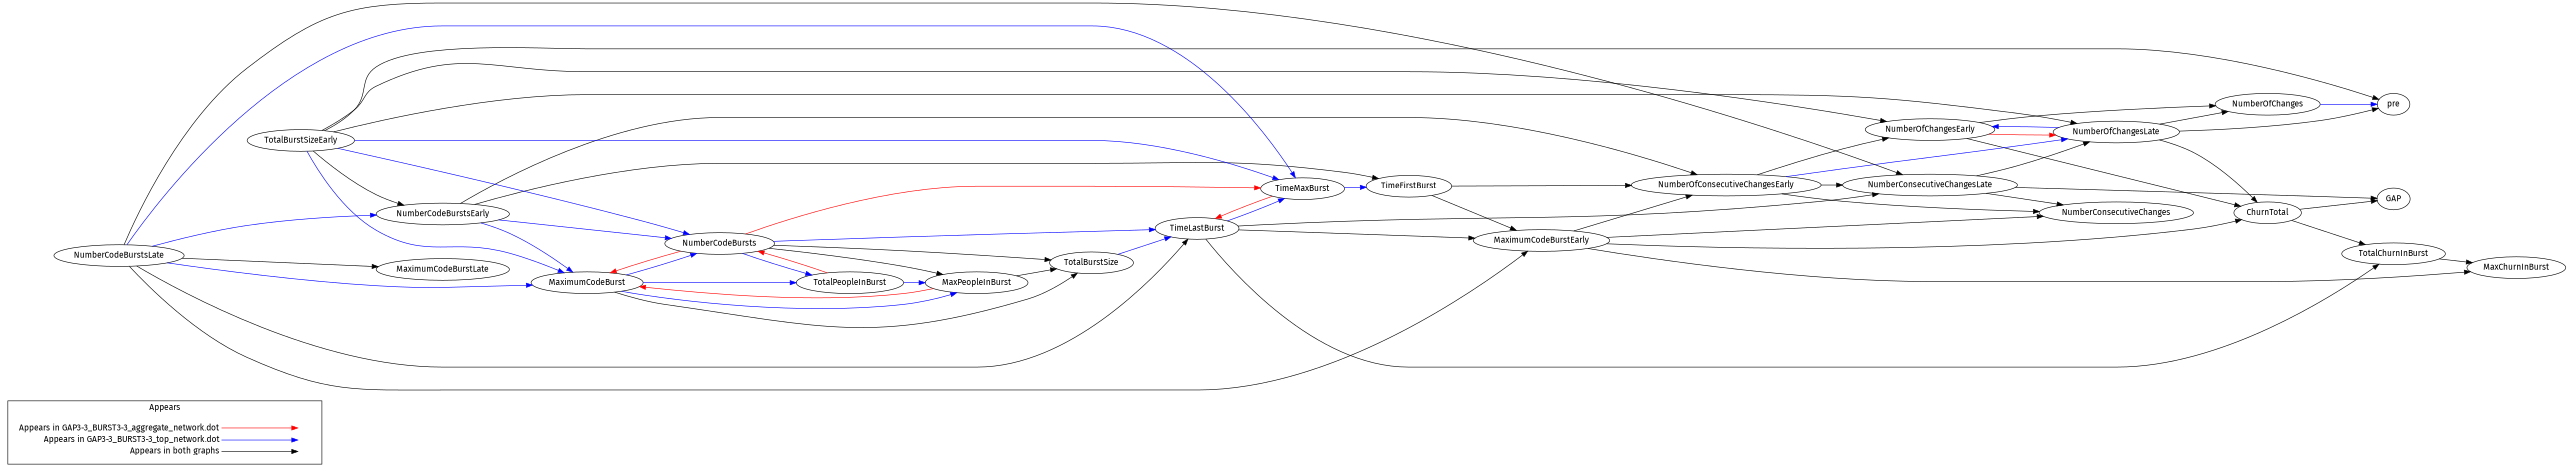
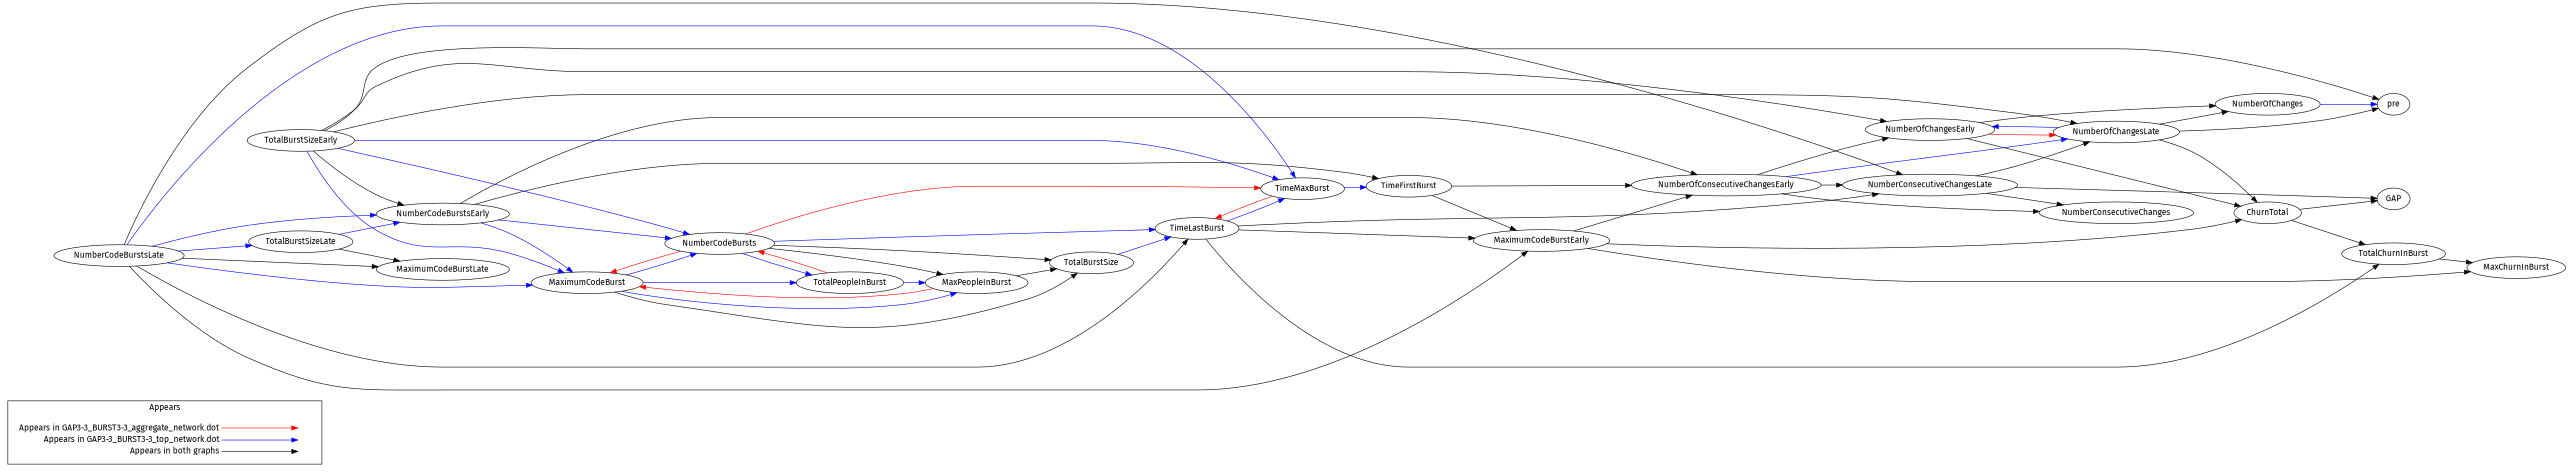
  digraph {
    fontname="Fira Sans"
    rankdir=LR
    node [fontname="Fira Sans"]
    edge [color=black fontname="Fira Sans"]
    n1 [label=<<table border="0" cellpadding="2" cellspacing="0" cellborder="0">       <tr><td align="right" port="i1">Appears in GAP3-3_BURST3-3_aggregate_network.dot</td></tr>       <tr><td align="right" port="i2">Appears in GAP3-3_BURST3-3_top_network.dot</td></tr>       <tr><td align="right" port="i3">Appears in both graphs</td></tr>       </table>> shape=plaintext]
    n2 [label=<<table border="0" cellpadding="2" cellspacing="0" cellborder="0">       <tr><td port="i1">&nbsp;</td></tr>       <tr><td port="i2">&nbsp;</td></tr>       <tr><td port="i3">&nbsp;</td></tr>       </table>> shape=plaintext]
    NumberOfChangesEarly
    NumberOfChangesLate
    NumberOfChanges
    ChurnTotal
    pre
    TotalChurnInBurst
    n9 [label=GAP]
    MaxPeopleInBurst
    MaximumCodeBurst
    TotalBurstSize
    NumberCodeBursts
    TotalPeopleInBurst
    TimeLastBurst
    TimeMaxBurst
    TimeFirstBurst
    NumberConsecutiveChangesLate
    MaximumCodeBurstEarly
    NumberOfConsecutiveChangesEarly
    NumberConsecutiveChanges
    MaxChurnInBurst
+   TotalBurstSizeLate
    MaximumCodeBurstLate
    NumberCodeBurstsEarly
    NumberCodeBurstsLate
    TotalBurstSizeEarly
    subgraph cluster_1 {
      label=Appears
      n1
      n2
    }
    n1 -> n2 [color=red headport="i1:w" tailport="i1:e"]
    n1 -> n2 [color=blue headport="i2:w" tailport="i2:e"]
    n1 -> n2 [headport="i3:w" tailport="i3:e"]
    NumberOfChangesEarly -> NumberOfChangesLate [color=red]
    NumberOfChangesEarly -> NumberOfChanges
    NumberOfChangesEarly -> ChurnTotal
    NumberOfChangesLate -> NumberOfChangesEarly [color=blue]
    NumberOfChangesLate -> NumberOfChanges
    NumberOfChangesLate -> ChurnTotal
    NumberOfChangesLate -> pre
    NumberOfChanges -> pre [color=blue]
    ChurnTotal -> TotalChurnInBurst
    ChurnTotal -> n9
    TotalChurnInBurst -> MaxChurnInBurst
    MaxPeopleInBurst -> MaximumCodeBurst [color=red]
    MaxPeopleInBurst -> TotalBurstSize
    MaximumCodeBurst -> MaxPeopleInBurst [color=blue]
    MaximumCodeBurst -> TotalBurstSize
    MaximumCodeBurst -> NumberCodeBursts [color=blue]
    MaximumCodeBurst -> TotalPeopleInBurst [color=blue]
    TotalBurstSize -> TimeLastBurst [color=blue]
    NumberCodeBursts -> MaxPeopleInBurst
    NumberCodeBursts -> MaximumCodeBurst [color=red]
    NumberCodeBursts -> TotalBurstSize
    NumberCodeBursts -> TotalPeopleInBurst [color=blue]
    NumberCodeBursts -> TimeLastBurst [color=blue]
    NumberCodeBursts -> TimeMaxBurst [color=red]
    TotalPeopleInBurst -> MaxPeopleInBurst [color=blue]
    TotalPeopleInBurst -> NumberCodeBursts [color=red]
    TimeLastBurst -> TotalChurnInBurst
    TimeLastBurst -> TimeMaxBurst [color=blue]
    TimeLastBurst -> NumberConsecutiveChangesLate
    TimeLastBurst -> MaximumCodeBurstEarly
    TimeMaxBurst -> TimeLastBurst [color=red]
    TimeMaxBurst -> TimeFirstBurst [color=blue]
    TimeFirstBurst -> MaximumCodeBurstEarly
    TimeFirstBurst -> NumberOfConsecutiveChangesEarly
    NumberConsecutiveChangesLate -> NumberOfChangesLate
    NumberConsecutiveChangesLate -> n9
    NumberConsecutiveChangesLate -> NumberConsecutiveChanges
    MaximumCodeBurstEarly -> ChurnTotal
    MaximumCodeBurstEarly -> NumberOfConsecutiveChangesEarly
-   MaximumCodeBurstEarly -> NumberConsecutiveChanges
    MaximumCodeBurstEarly -> MaxChurnInBurst
    NumberOfConsecutiveChangesEarly -> NumberOfChangesEarly
    NumberOfConsecutiveChangesEarly -> NumberOfChangesLate [color=blue]
    NumberOfConsecutiveChangesEarly -> NumberConsecutiveChangesLate
    NumberOfConsecutiveChangesEarly -> NumberConsecutiveChanges
+   TotalBurstSizeLate -> MaximumCodeBurstLate
+   TotalBurstSizeLate -> NumberCodeBurstsEarly [color=blue]
    NumberCodeBurstsEarly -> MaximumCodeBurst [color=blue]
    NumberCodeBurstsEarly -> NumberCodeBursts [color=blue]
    NumberCodeBurstsEarly -> TimeFirstBurst
    NumberCodeBurstsEarly -> NumberOfConsecutiveChangesEarly
    NumberCodeBurstsLate -> MaximumCodeBurst [color=blue]
    NumberCodeBurstsLate -> TimeLastBurst
    NumberCodeBurstsLate -> TimeMaxBurst [color=blue]
    NumberCodeBurstsLate -> NumberConsecutiveChangesLate
    NumberCodeBurstsLate -> MaximumCodeBurstEarly
+   NumberCodeBurstsLate -> TotalBurstSizeLate [color=blue]
    NumberCodeBurstsLate -> MaximumCodeBurstLate
    NumberCodeBurstsLate -> NumberCodeBurstsEarly [color=blue]
    TotalBurstSizeEarly -> NumberOfChangesEarly
    TotalBurstSizeEarly -> NumberOfChangesLate
    TotalBurstSizeEarly -> pre
    TotalBurstSizeEarly -> MaximumCodeBurst [color=blue]
    TotalBurstSizeEarly -> NumberCodeBursts [color=blue]
    TotalBurstSizeEarly -> TimeMaxBurst [color=blue]
    TotalBurstSizeEarly -> NumberCodeBurstsEarly
  }
